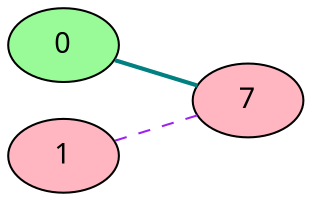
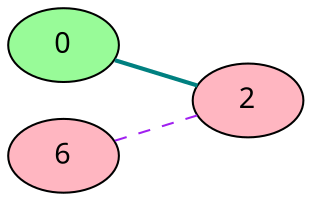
  graph {
    fontname="Noto Sans"
    rankdir=LR
    node [fillcolor=lightpink fontname="Noto Sans" style=filled]
    edge [fontname="Noto Sans"]
    n1 [fillcolor=palegreen label=0]
-   n2 [label=7]
-   n3 [label=1]
+   n2 [label=2]
+   n3 [label=6]
    n1 -- n2 [color=teal style=bold]
    n3 -- n2 [color=purple style=dashed]
  }
